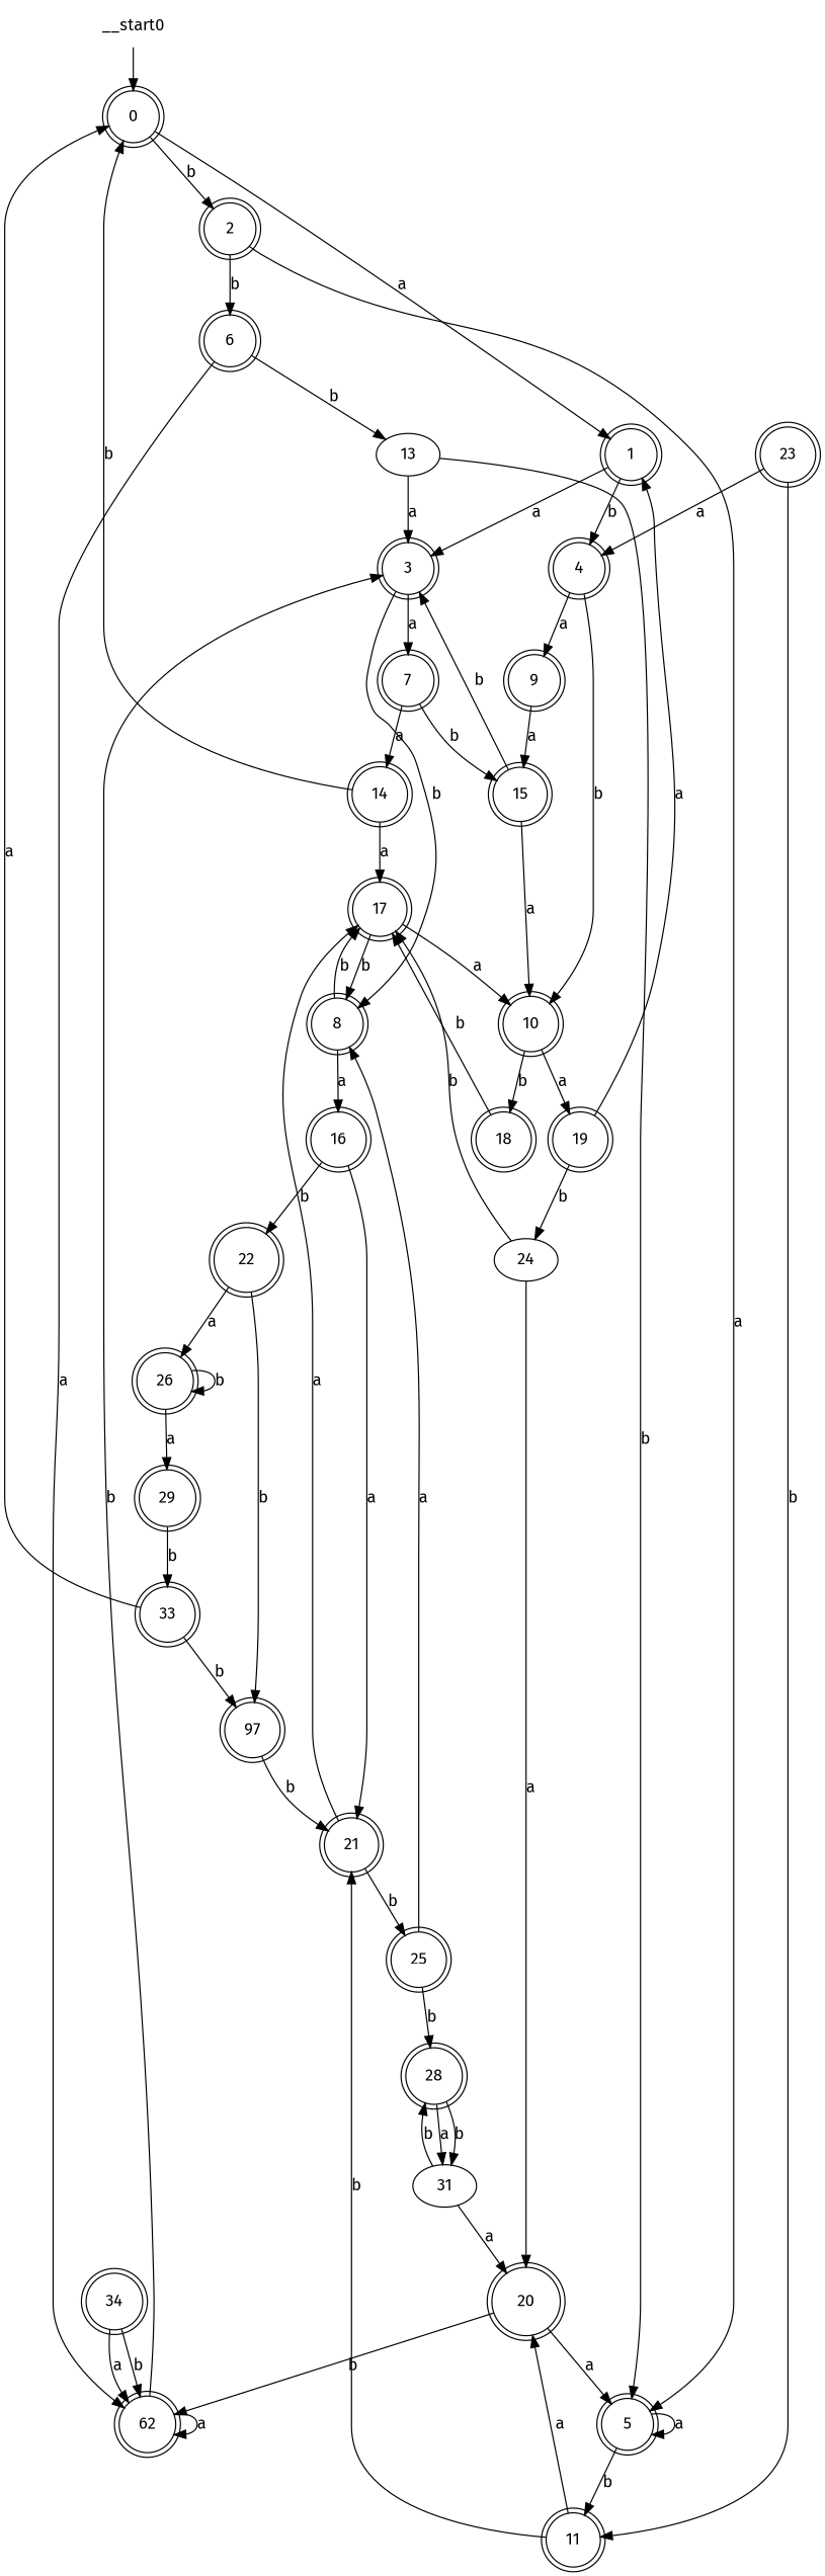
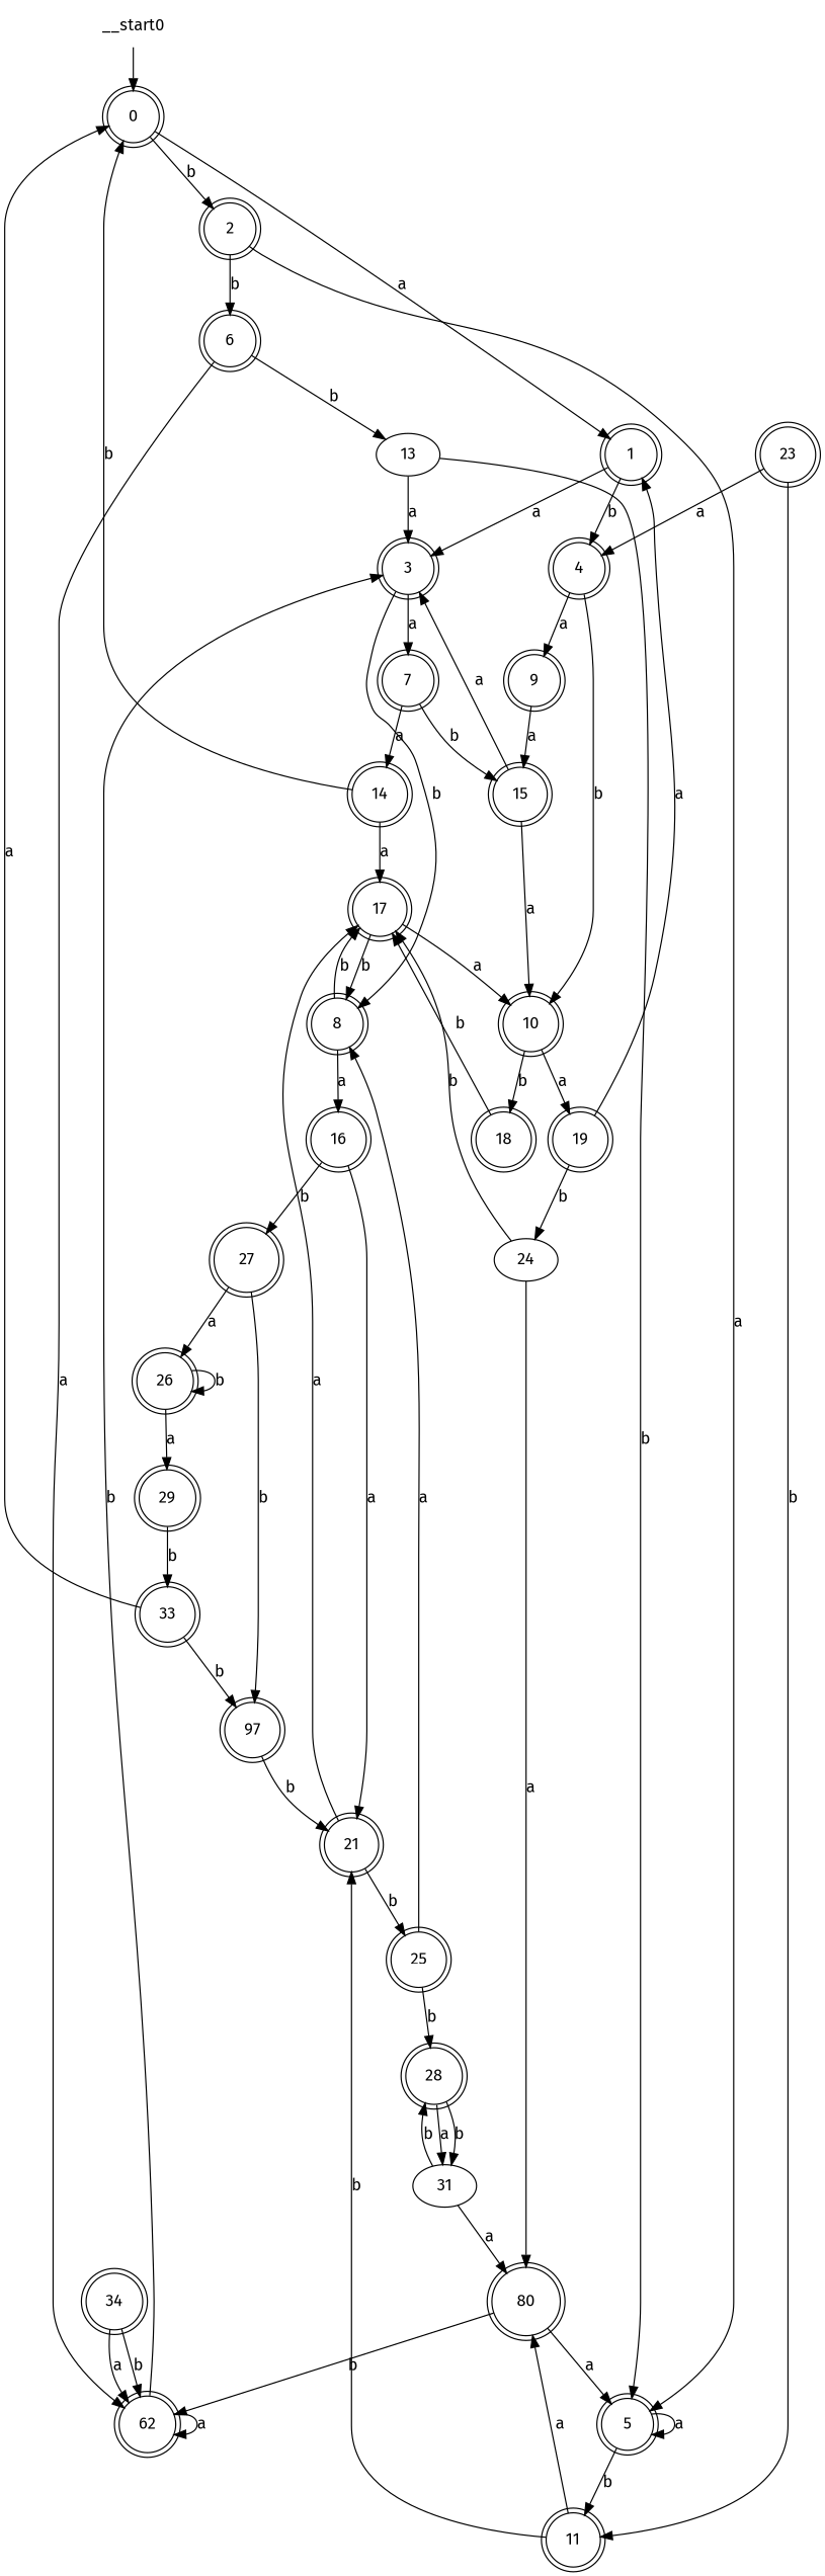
  digraph {
    fontname="Fira Sans"
    node [fontname="Fira Sans" shape=doublecircle]
    edge [fontname="Fira Sans"]
    __start0 [shape=none]
    0
    1
    2
    3
    4
    5
    6
    7
    8
    9
    10
    11
    n14 [label=62]
    13 [shape=""]
    14
    15
    16
    17
    18
    19
-   20
+   20 [label=80]
    21
-   22
+   22 [label=27]
    24 [shape=""]
    25
    26
    n28 [label=97]
    23
    28
    29
    31 [shape=""]
    33
    34
    __start0 -> 0
    0 -> 1 [label=a]
    0 -> 2 [label=b]
    1 -> 3 [label=a]
    1 -> 4 [label=b]
    2 -> 5 [label=a]
    2 -> 6 [label=b]
    3 -> 7 [label=a]
    3 -> 8 [label=b]
    4 -> 9 [label=a]
    4 -> 10 [label=b]
    5 -> 5 [label=a]
    5 -> 11 [label=b]
    6 -> n14 [label=a]
    6 -> 13 [label=b]
    7 -> 14 [label=a]
    7 -> 15 [label=b]
    8 -> 16 [label=a]
    8 -> 17 [label=b]
    9 -> 15 [label=a]
    10 -> 18 [label=b]
    10 -> 19 [label=a]
    11 -> 20 [label=a]
    11 -> 21 [label=b]
    n14 -> 3 [label=b]
    n14 -> n14 [label=a]
    13 -> 3 [label=a]
    13 -> 5 [label=b]
    14 -> 0 [label=b]
    14 -> 17 [label=a]
-   15 -> 3 [label=b]
+   15 -> 3 [label=a]
    15 -> 10 [label=a]
    16 -> 21 [label=a]
    16 -> 22 [label=b]
    17 -> 8 [label=b]
    17 -> 10 [label=a]
    18 -> 17 [label=b]
    19 -> 1 [label=a]
    19 -> 24 [label=b]
    20 -> 5 [label=a]
    20 -> n14 [label=b]
    21 -> 17 [label=a]
    21 -> 25 [label=b]
    22 -> 26 [label=a]
    22 -> n28 [label=b]
    24 -> 17 [label=b]
    24 -> 20 [label=a]
    25 -> 8 [label=a]
    25 -> 28 [label=b]
    26 -> 26 [label=b]
    26 -> 29 [label=a]
    n28 -> 21 [label=b]
    23 -> 4 [label=a]
    23 -> 11 [label=b]
    28 -> 31 [label=a]
    28 -> 31 [label=b]
    29 -> 33 [label=b]
    31 -> 20 [label=a]
    31 -> 28 [label=b]
    33 -> 0 [label=a]
    33 -> n28 [label=b]
    34 -> n14 [label=a]
    34 -> n14 [label=b]
  }
